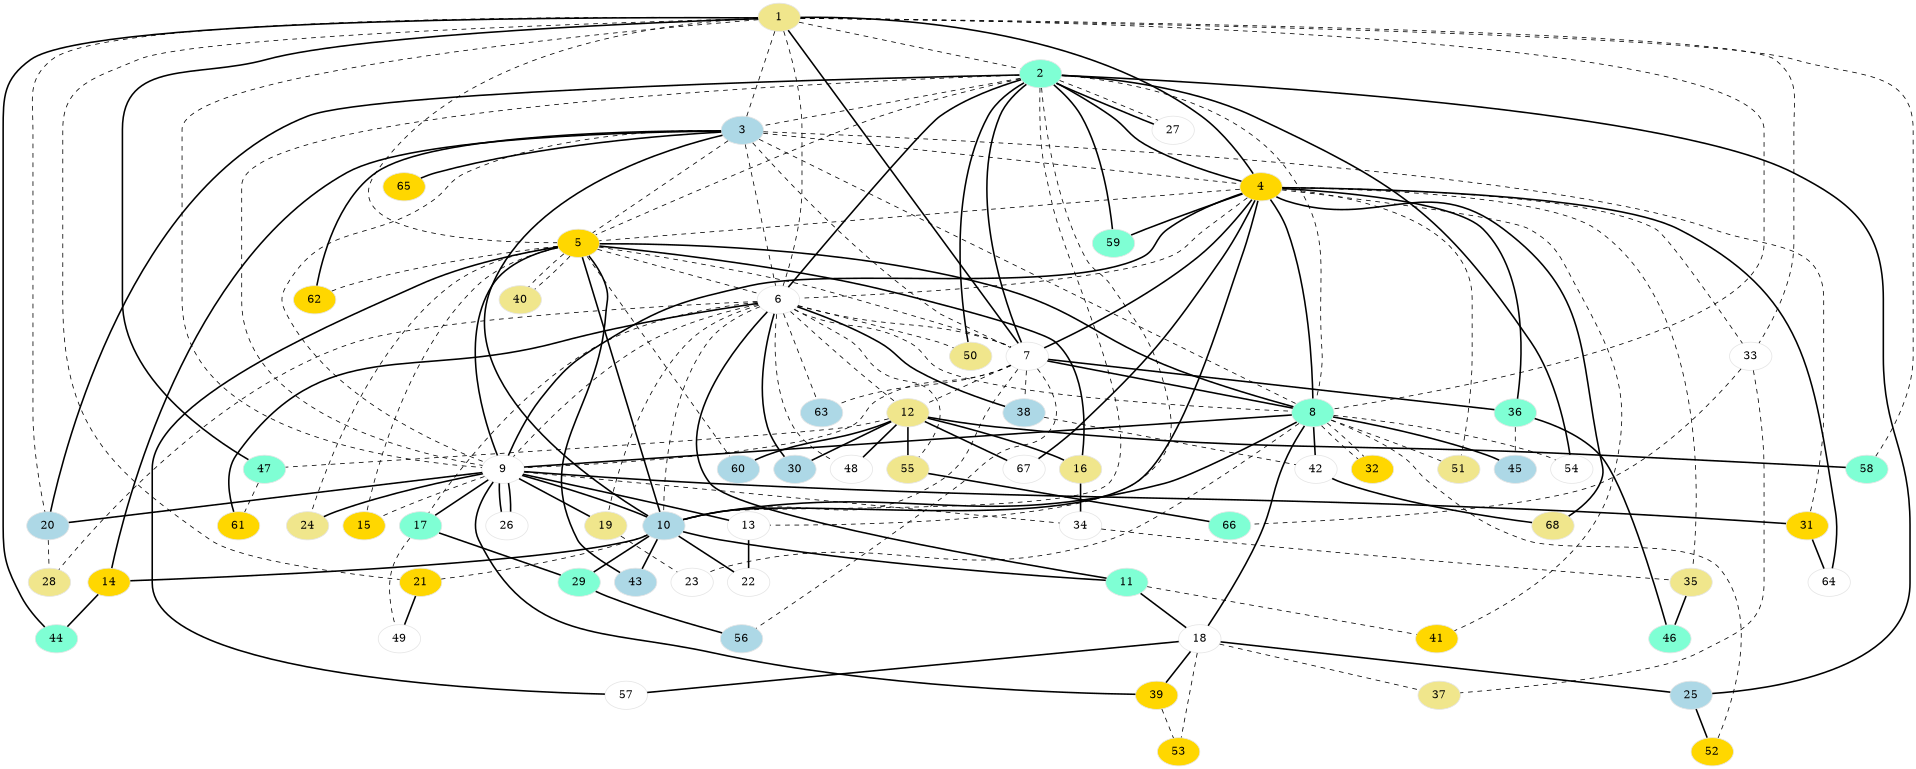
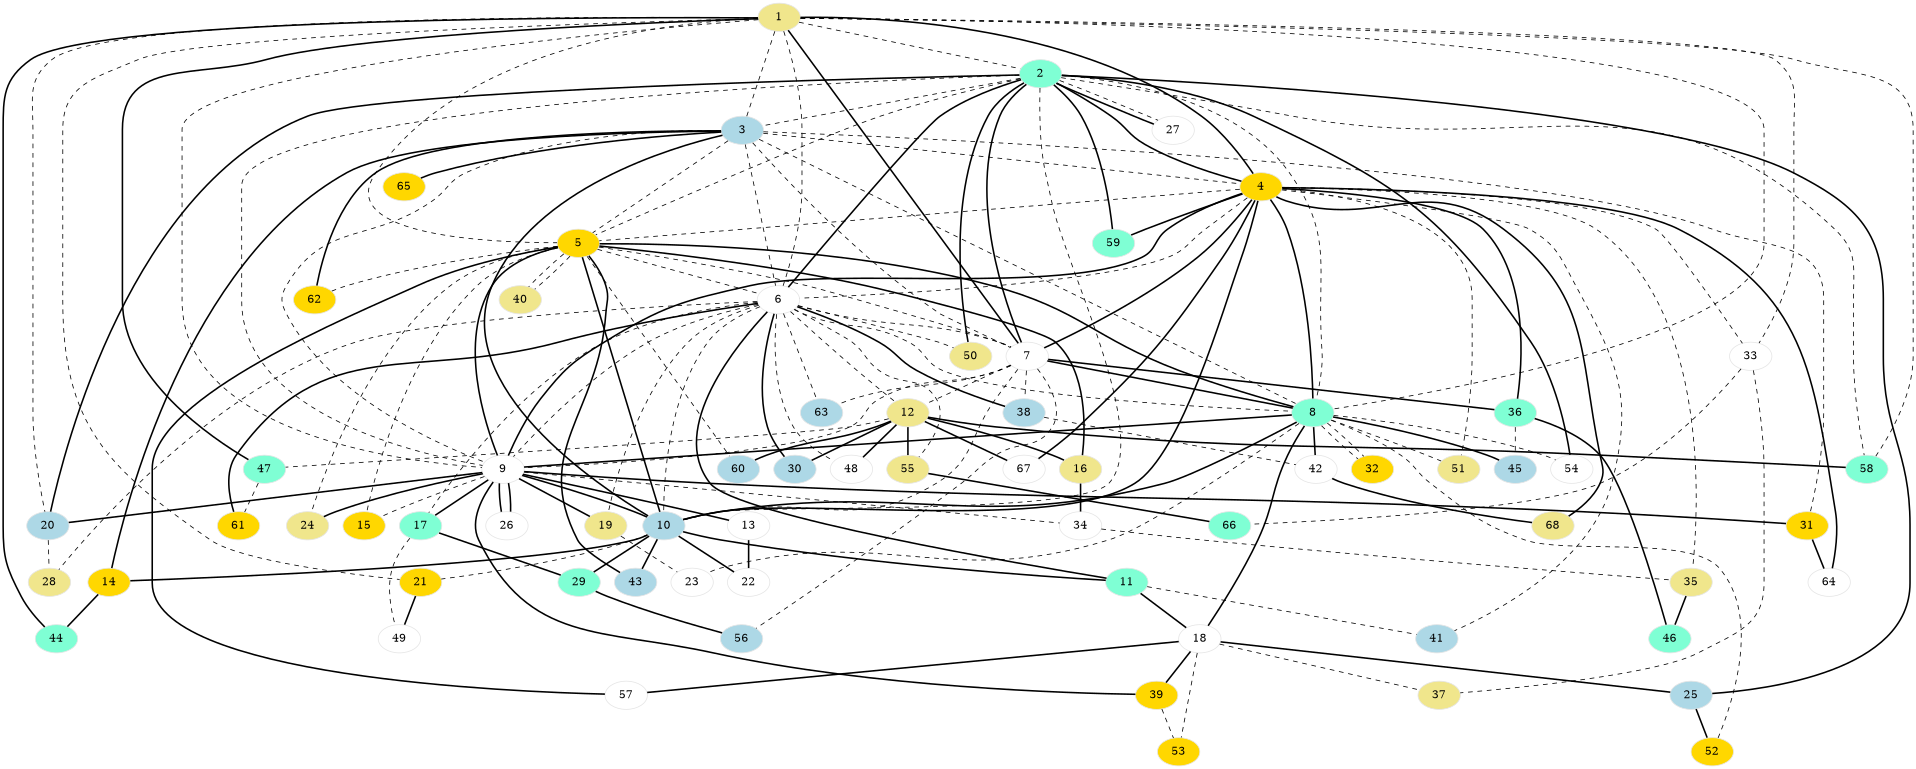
  graph {
    node [color=gray90 fillcolor=white style=filled]
    edge [style=bold]
    1 [fillcolor=khaki]
    2 [fillcolor=aquamarine]
    3 [fillcolor=lightblue]
    4 [fillcolor=gold]
    5 [fillcolor=gold]
    6
    7
    8 [fillcolor=aquamarine]
    9
    21 [fillcolor=gold]
    33
    44 [fillcolor=aquamarine]
    47 [fillcolor=aquamarine]
    58 [fillcolor=aquamarine]
    20 [fillcolor=lightblue]
    10 [fillcolor=lightblue]
    13
    25 [fillcolor=lightblue]
    27
    50 [fillcolor=khaki]
    54
    59 [fillcolor=aquamarine]
    14 [fillcolor=gold]
    31 [fillcolor=gold]
    62 [fillcolor=gold]
    65 [fillcolor=gold]
    35 [fillcolor=khaki]
    36 [fillcolor=aquamarine]
-   41 [fillcolor=gold]
+   41 [fillcolor=lightblue]
    51 [fillcolor=khaki]
    64
    67
    68 [fillcolor=khaki]
    15 [fillcolor=gold]
    16 [fillcolor=khaki]
    24 [fillcolor=khaki]
    40 [fillcolor=khaki]
    43 [fillcolor=lightblue]
    57
    60 [fillcolor=lightblue]
    11 [fillcolor=aquamarine]
    12 [fillcolor=khaki]
    17 [fillcolor=aquamarine]
    19 [fillcolor=khaki]
    28 [fillcolor=khaki]
    30 [fillcolor=lightblue]
    38 [fillcolor=lightblue]
    48
    55 [fillcolor=khaki]
    61 [fillcolor=gold]
    63 [fillcolor=lightblue]
    56 [fillcolor=lightblue]
    18
    23
    32 [fillcolor=gold]
    42
    45 [fillcolor=lightblue]
    52 [fillcolor=gold]
    26
    34
    39 [fillcolor=gold]
    22
    29 [fillcolor=aquamarine]
    49
    37 [fillcolor=khaki]
    66 [fillcolor=aquamarine]
    46 [fillcolor=aquamarine]
    53 [fillcolor=gold]
    1 -- 2 [style=dashed]
    1 -- 3 [style=dashed]
    1 -- 4
    1 -- 5 [style=dashed]
    1 -- 6 [style=dashed]
    1 -- 7
    1 -- 8 [style=dashed]
    1 -- 9 [style=dashed]
    1 -- 21 [style=dashed]
    1 -- 33 [style=dashed]
    1 -- 44
    1 -- 47
    1 -- 58 [style=dashed]
    1 -- 20 [style=dashed]
    2 -- 3 [style=dashed]
    2 -- 4
    2 -- 5 [style=dashed]
    2 -- 6
    2 -- 7
    2 -- 8 [style=dashed]
    2 -- 9 [style=dashed]
    2 -- 20
    2 -- 10 [style=dashed]
-   2 -- 13 [style=dashed]
+   2 -- 58 [style=dashed]
    2 -- 25
    2 -- 27
    2 -- 27 [style=dashed]
    2 -- 50
    2 -- 54
    2 -- 59
    3 -- 4 [style=dashed]
    3 -- 5 [style=dashed]
    3 -- 6 [style=dashed]
    3 -- 7 [style=dashed]
    3 -- 8 [style=dashed]
    3 -- 9 [style=dashed]
    3 -- 10
    3 -- 14
    3 -- 31 [style=dashed]
    3 -- 62
    3 -- 65
    4 -- 5 [style=dashed]
    4 -- 6 [style=dashed]
    4 -- 7
    4 -- 8
    4 -- 9
    4 -- 33 [style=dashed]
    4 -- 10
    4 -- 59
    4 -- 35 [style=dashed]
    4 -- 36
    4 -- 41 [style=dashed]
    4 -- 51 [style=dashed]
    4 -- 64
    4 -- 67
    4 -- 68
    5 -- 6 [style=dashed]
    5 -- 7 [style=dashed]
    5 -- 8
    5 -- 9
    5 -- 10
    5 -- 62 [style=dashed]
    5 -- 15 [style=dashed]
    5 -- 16
    5 -- 24 [style=dashed]
    5 -- 40 [style=dashed]
    5 -- 40 [style=dashed]
    5 -- 43
    5 -- 57
    5 -- 60 [style=dashed]
    6 -- 7 [style=dashed]
    6 -- 8 [style=dashed]
    6 -- 9 [style=dashed]
    6 -- 10 [style=dashed]
    6 -- 50 [style=dashed]
    6 -- 11
    6 -- 12 [style=dashed]
    6 -- 17 [style=dashed]
    6 -- 19 [style=dashed]
    6 -- 28 [style=dashed]
    6 -- 30
    6 -- 38
    6 -- 48 [style=dashed]
    6 -- 55 [style=dashed]
    6 -- 61
    6 -- 63 [style=dashed]
    7 -- 8
    7 -- 9 [style=dashed]
    7 -- 10 [style=dashed]
    7 -- 36
    7 -- 12 [style=dashed]
    7 -- 38 [style=dashed]
    7 -- 63 [style=dashed]
    7 -- 56 [style=dashed]
    8 -- 9
    8 -- 10
    8 -- 54 [style=dashed]
    8 -- 51 [style=dashed]
    8 -- 18
    8 -- 23 [style=dashed]
    8 -- 32 [style=dashed]
    8 -- 32 [style=dashed]
    8 -- 42
    8 -- 45
    8 -- 52 [style=dashed]
    9 -- 20
    9 -- 10
    9 -- 13
    9 -- 31
    9 -- 15 [style=dashed]
    9 -- 24
    9 -- 17
    9 -- 19
    9 -- 26
    9 -- 26
    9 -- 34 [style=dashed]
    9 -- 39
    21 -- 49
    33 -- 37 [style=dashed]
    33 -- 66 [style=dashed]
    47 -- 61 [style=dashed]
    20 -- 28 [style=dashed]
    10 -- 21 [style=dashed]
    10 -- 14
    10 -- 43
    10 -- 11
    10 -- 22
    10 -- 29
    13 -- 22
    25 -- 52
    14 -- 44
    31 -- 64
    35 -- 46
    36 -- 45 [style=dashed]
    36 -- 46
    16 -- 34
    11 -- 41 [style=dashed]
    11 -- 18
    12 -- 47 [style=dashed]
    12 -- 58
    12 -- 67
    12 -- 16
    12 -- 60
    12 -- 30
    12 -- 48
    12 -- 55
    17 -- 29
    17 -- 49 [style=dashed]
    19 -- 23 [style=dashed]
    38 -- 42 [style=dashed]
    55 -- 66
    18 -- 25
    18 -- 57
    18 -- 39
    18 -- 37 [style=dashed]
    18 -- 53 [style=dashed]
    42 -- 68
    34 -- 35 [style=dashed]
    39 -- 53 [style=dashed]
    29 -- 56
  }
